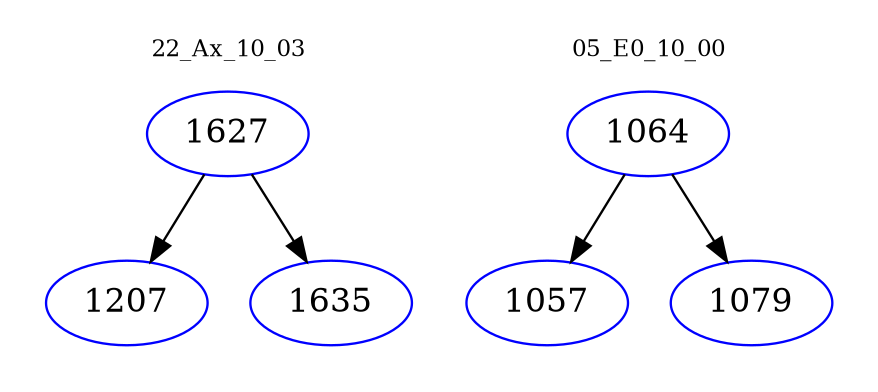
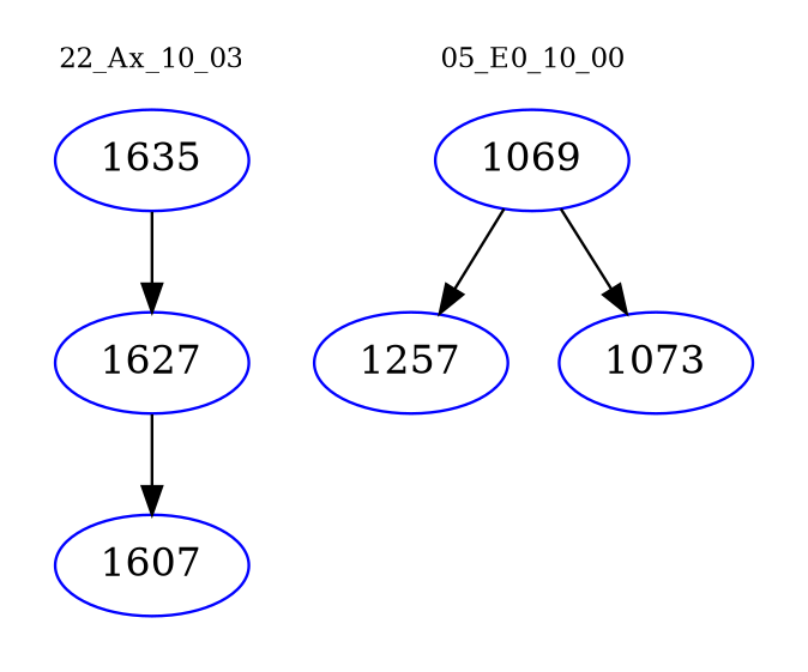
  digraph {
    node [color=blue]
    edge [color=black]
    n1 [label=1627]
-   n2 [label=1207]
+   n2 [label=1607]
    n3 [label=1635]
-   n4 [label=1064]
-   n5 [label=1057]
-   n6 [label=1079]
+   n4 [label=1069]
+   n5 [label=1257]
+   n6 [label=1073]
    subgraph cluster_1 {
      color=white
      fontsize=10
      label="22_Ax_10_03"
      n1
      n2
      n3
    }
    subgraph cluster_2 {
      color=white
      fontsize=10
      label="05_E0_10_00"
      n4
      n5
      n6
    }
    n1 -> n2
-   n1 -> n3
+   n3 -> n1
    n4 -> n5
    n4 -> n6
  }
